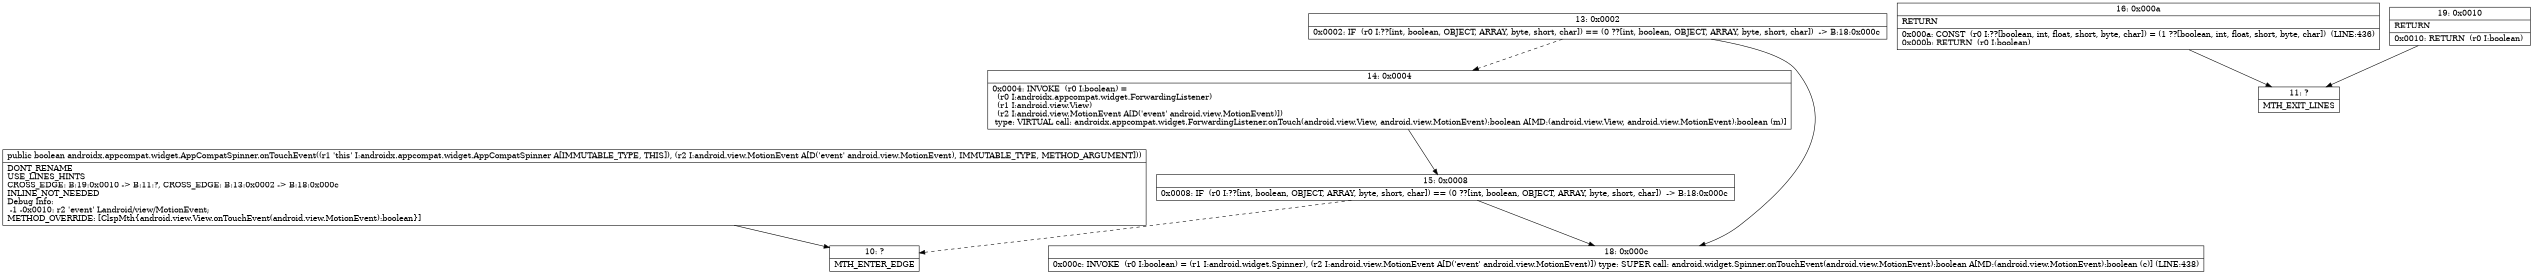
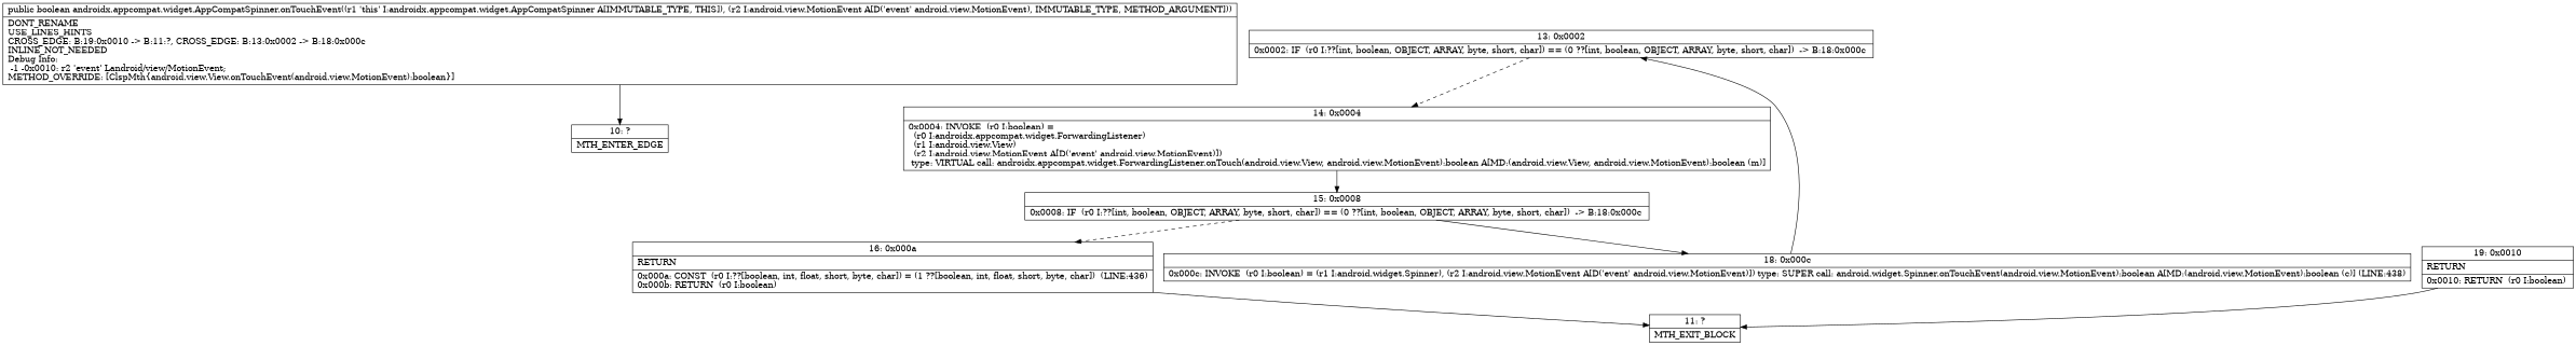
  digraph {
    node [shape=record]
    n1 [label="{10\:\ ?|MTH_ENTER_EDGE\l}"]
    n2 [label="{13\:\ 0x0002|0x0002: IF  (r0 I:??[int, boolean, OBJECT, ARRAY, byte, short, char]) == (0 ??[int, boolean, OBJECT, ARRAY, byte, short, char])  \-\> B:18:0x000c \l}"]
    n3 [label="{14\:\ 0x0004|0x0004: INVOKE  (r0 I:boolean) = \l  (r0 I:androidx.appcompat.widget.ForwardingListener)\l  (r1 I:android.view.View)\l  (r2 I:android.view.MotionEvent A[D('event' android.view.MotionEvent)])\l type: VIRTUAL call: androidx.appcompat.widget.ForwardingListener.onTouch(android.view.View, android.view.MotionEvent):boolean A[MD:(android.view.View, android.view.MotionEvent):boolean (m)]\l}"]
    n4 [label="{18\:\ 0x000c|0x000c: INVOKE  (r0 I:boolean) = (r1 I:android.widget.Spinner), (r2 I:android.view.MotionEvent A[D('event' android.view.MotionEvent)]) type: SUPER call: android.widget.Spinner.onTouchEvent(android.view.MotionEvent):boolean A[MD:(android.view.MotionEvent):boolean (c)] (LINE:438)\l}"]
    n5 [label="{15\:\ 0x0008|0x0008: IF  (r0 I:??[int, boolean, OBJECT, ARRAY, byte, short, char]) == (0 ??[int, boolean, OBJECT, ARRAY, byte, short, char])  \-\> B:18:0x000c \l}"]
    n6 [label="{16\:\ 0x000a|RETURN\l|0x000a: CONST  (r0 I:??[boolean, int, float, short, byte, char]) = (1 ??[boolean, int, float, short, byte, char])  (LINE:436)\l0x000b: RETURN  (r0 I:boolean) \l}"]
-   n7 [label="{11\:\ ?|MTH_EXIT_LINES\l}"]
+   n7 [label="{11\:\ ?|MTH_EXIT_BLOCK\l}"]
    n8 [label="{19\:\ 0x0010|RETURN\l|0x0010: RETURN  (r0 I:boolean) \l}"]
    n9 [label="{public boolean androidx.appcompat.widget.AppCompatSpinner.onTouchEvent((r1 'this' I:androidx.appcompat.widget.AppCompatSpinner A[IMMUTABLE_TYPE, THIS]), (r2 I:android.view.MotionEvent A[D('event' android.view.MotionEvent), IMMUTABLE_TYPE, METHOD_ARGUMENT]))  | DONT_RENAME\lUSE_LINES_HINTS\lCROSS_EDGE: B:19:0x0010 \-\> B:11:?, CROSS_EDGE: B:13:0x0002 \-\> B:18:0x000c\lINLINE_NOT_NEEDED\lDebug Info:\l  \-1 \-0x0010: r2 'event' Landroid\/view\/MotionEvent;\lMETHOD_OVERRIDE: [ClspMth\{android.view.View.onTouchEvent(android.view.MotionEvent):boolean\}]\l}"]
    n2 -> n3 [style=dashed]
-   n2 -> n4
+   n4 -> n2
    n3 -> n5
    n5 -> n4
-   n5 -> n1 [style=dashed]
+   n5 -> n6 [style=dashed]
    n6 -> n7
    n8 -> n7
    n9 -> n1
  }
